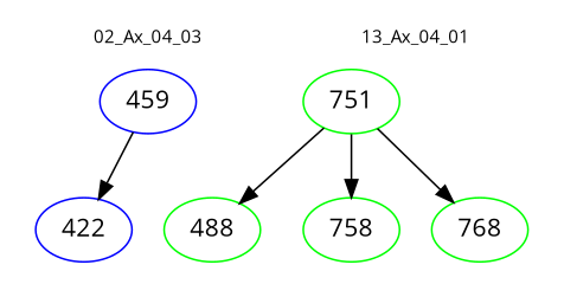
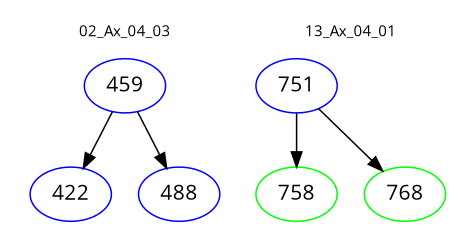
  digraph {
    fontname="Open Sans"
    node [color=blue fontname="Open Sans"]
    edge [color=black fontname="Open Sans"]
    n1 [label=459]
    n2 [label=422]
-   n3 [color=green label=488]
-   n4 [color=green label=751]
+   n3 [label=488]
+   n4 [label=751]
    n5 [color=green label=758]
    n6 [color=green label=768]
    subgraph cluster_1 {
      color=white
      fontsize=10
      label="02_Ax_04_03"
      n1
      n2
      n3
    }
    subgraph cluster_2 {
      color=white
      fontsize=10
      label="13_Ax_04_01"
      n4
      n5
      n6
    }
    n1 -> n2
-   n4 -> n3
+   n1 -> n3
    n4 -> n5
    n4 -> n6
  }
